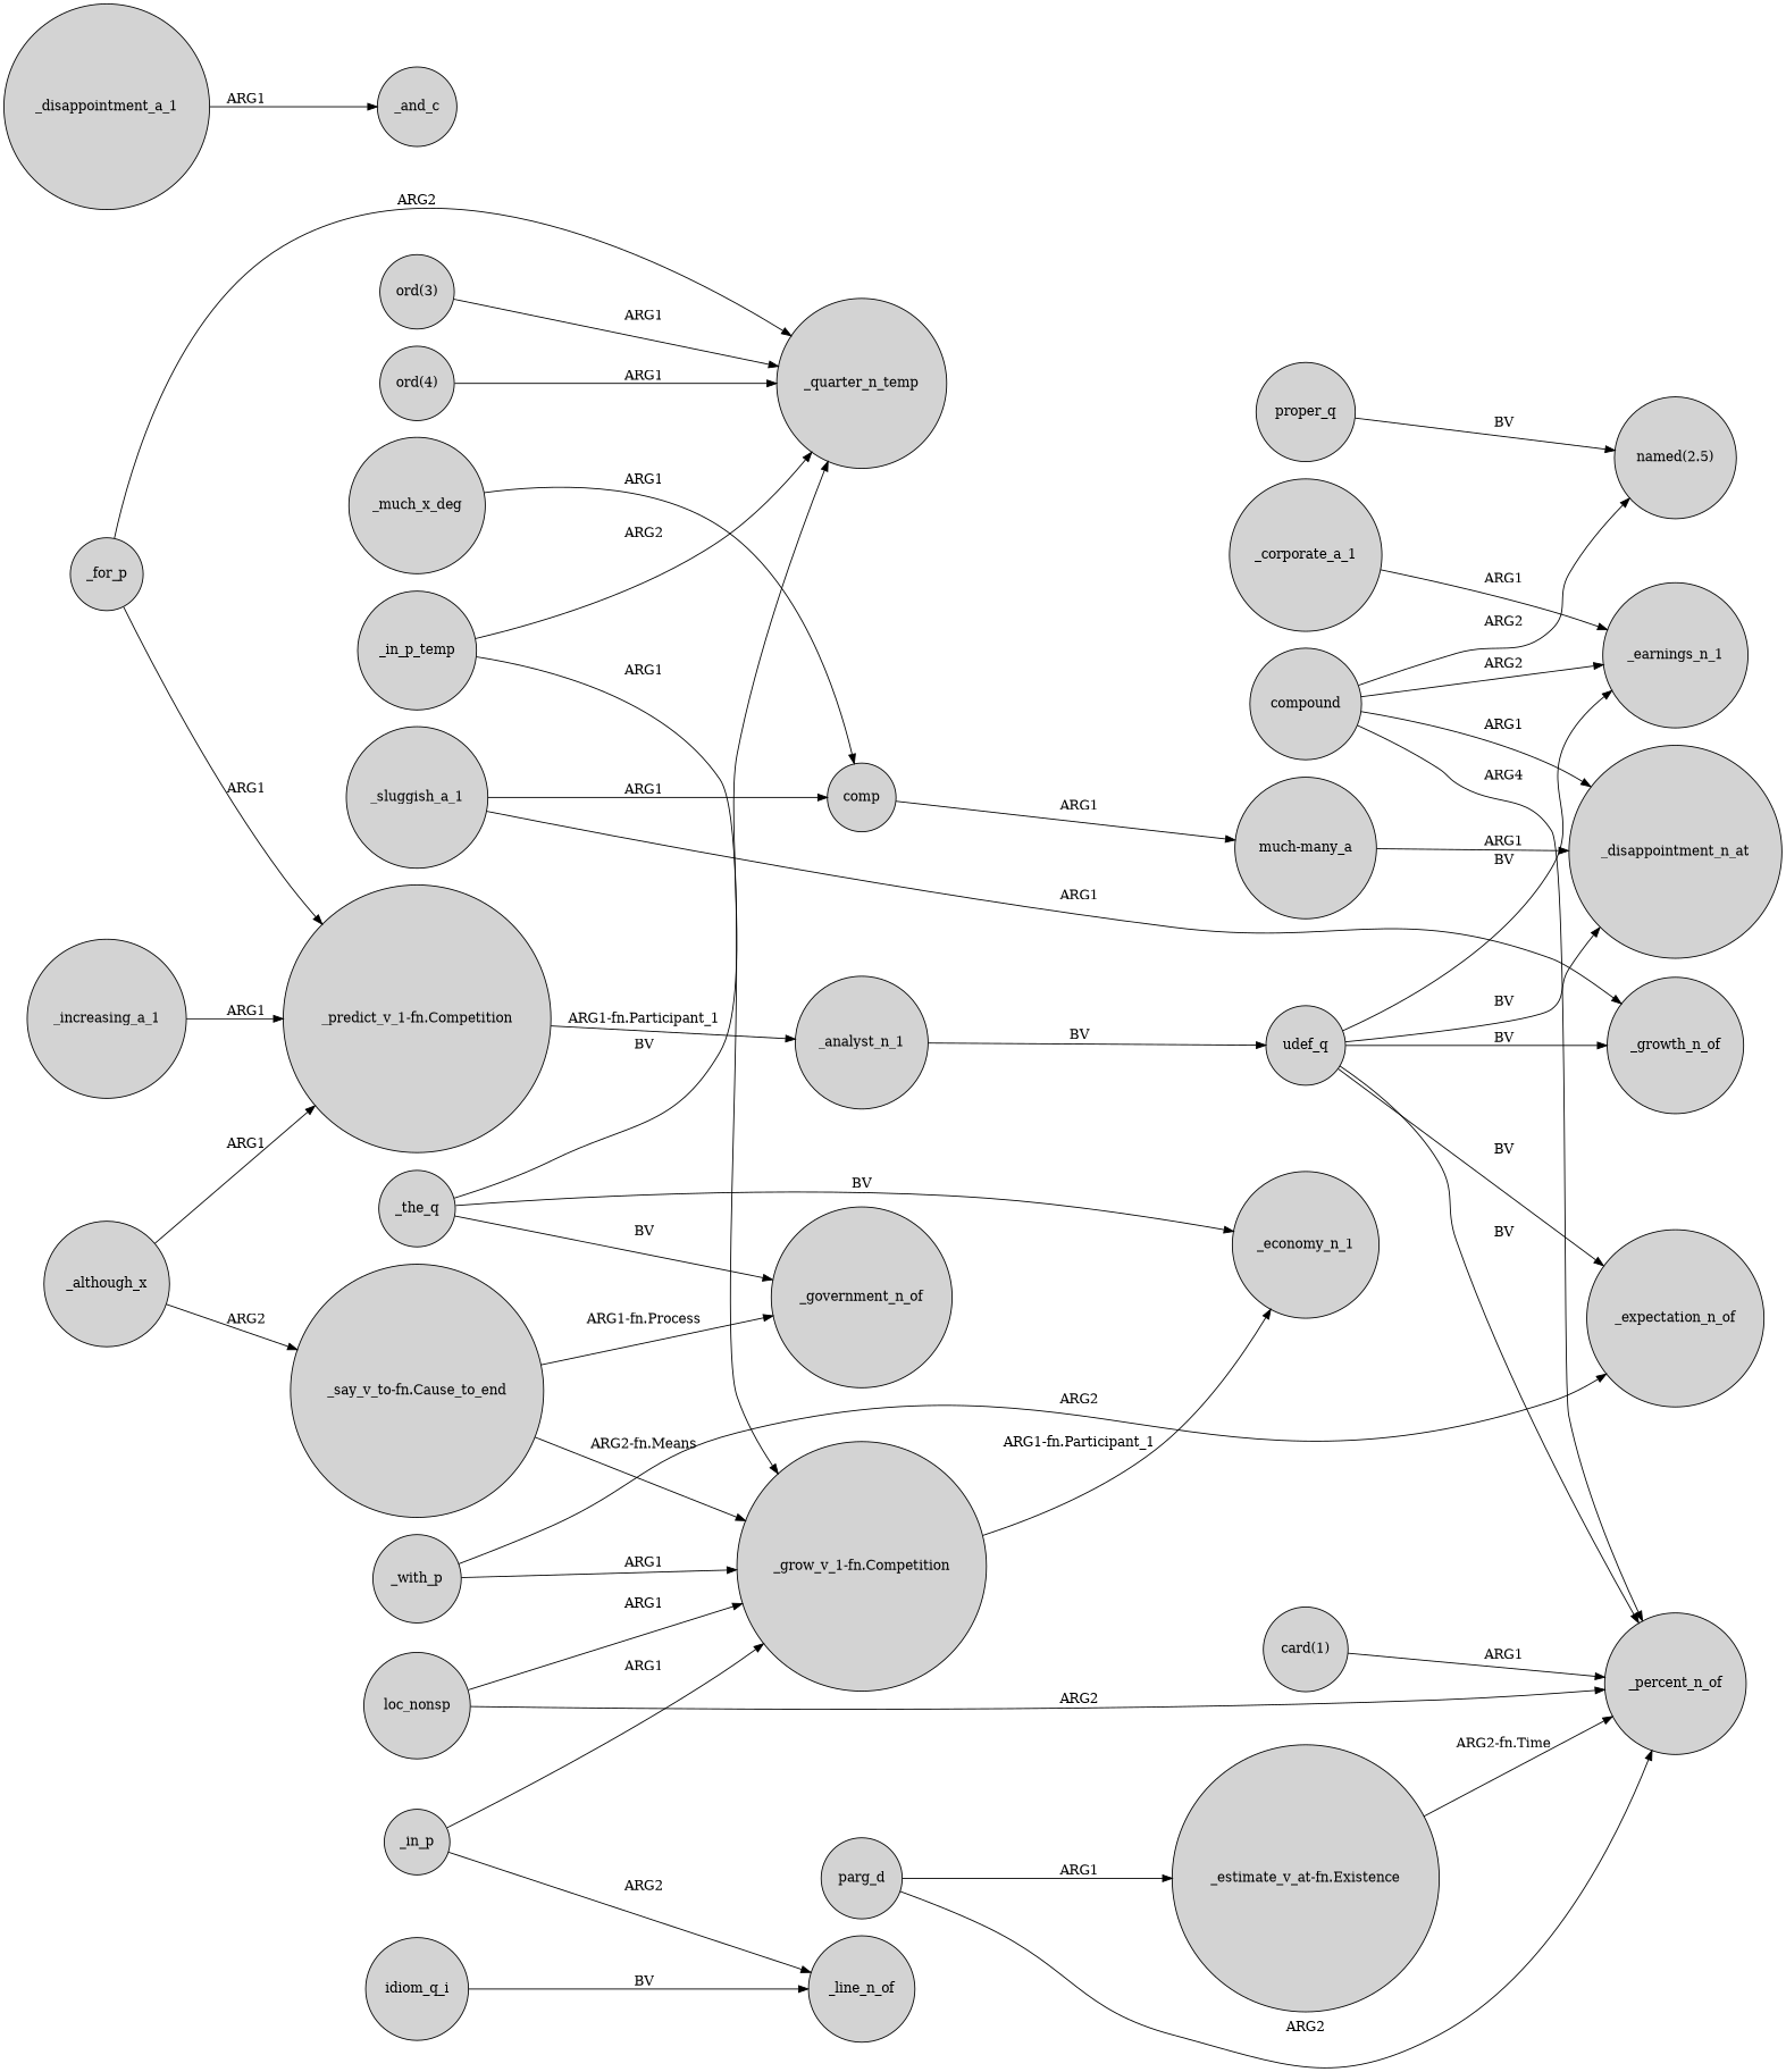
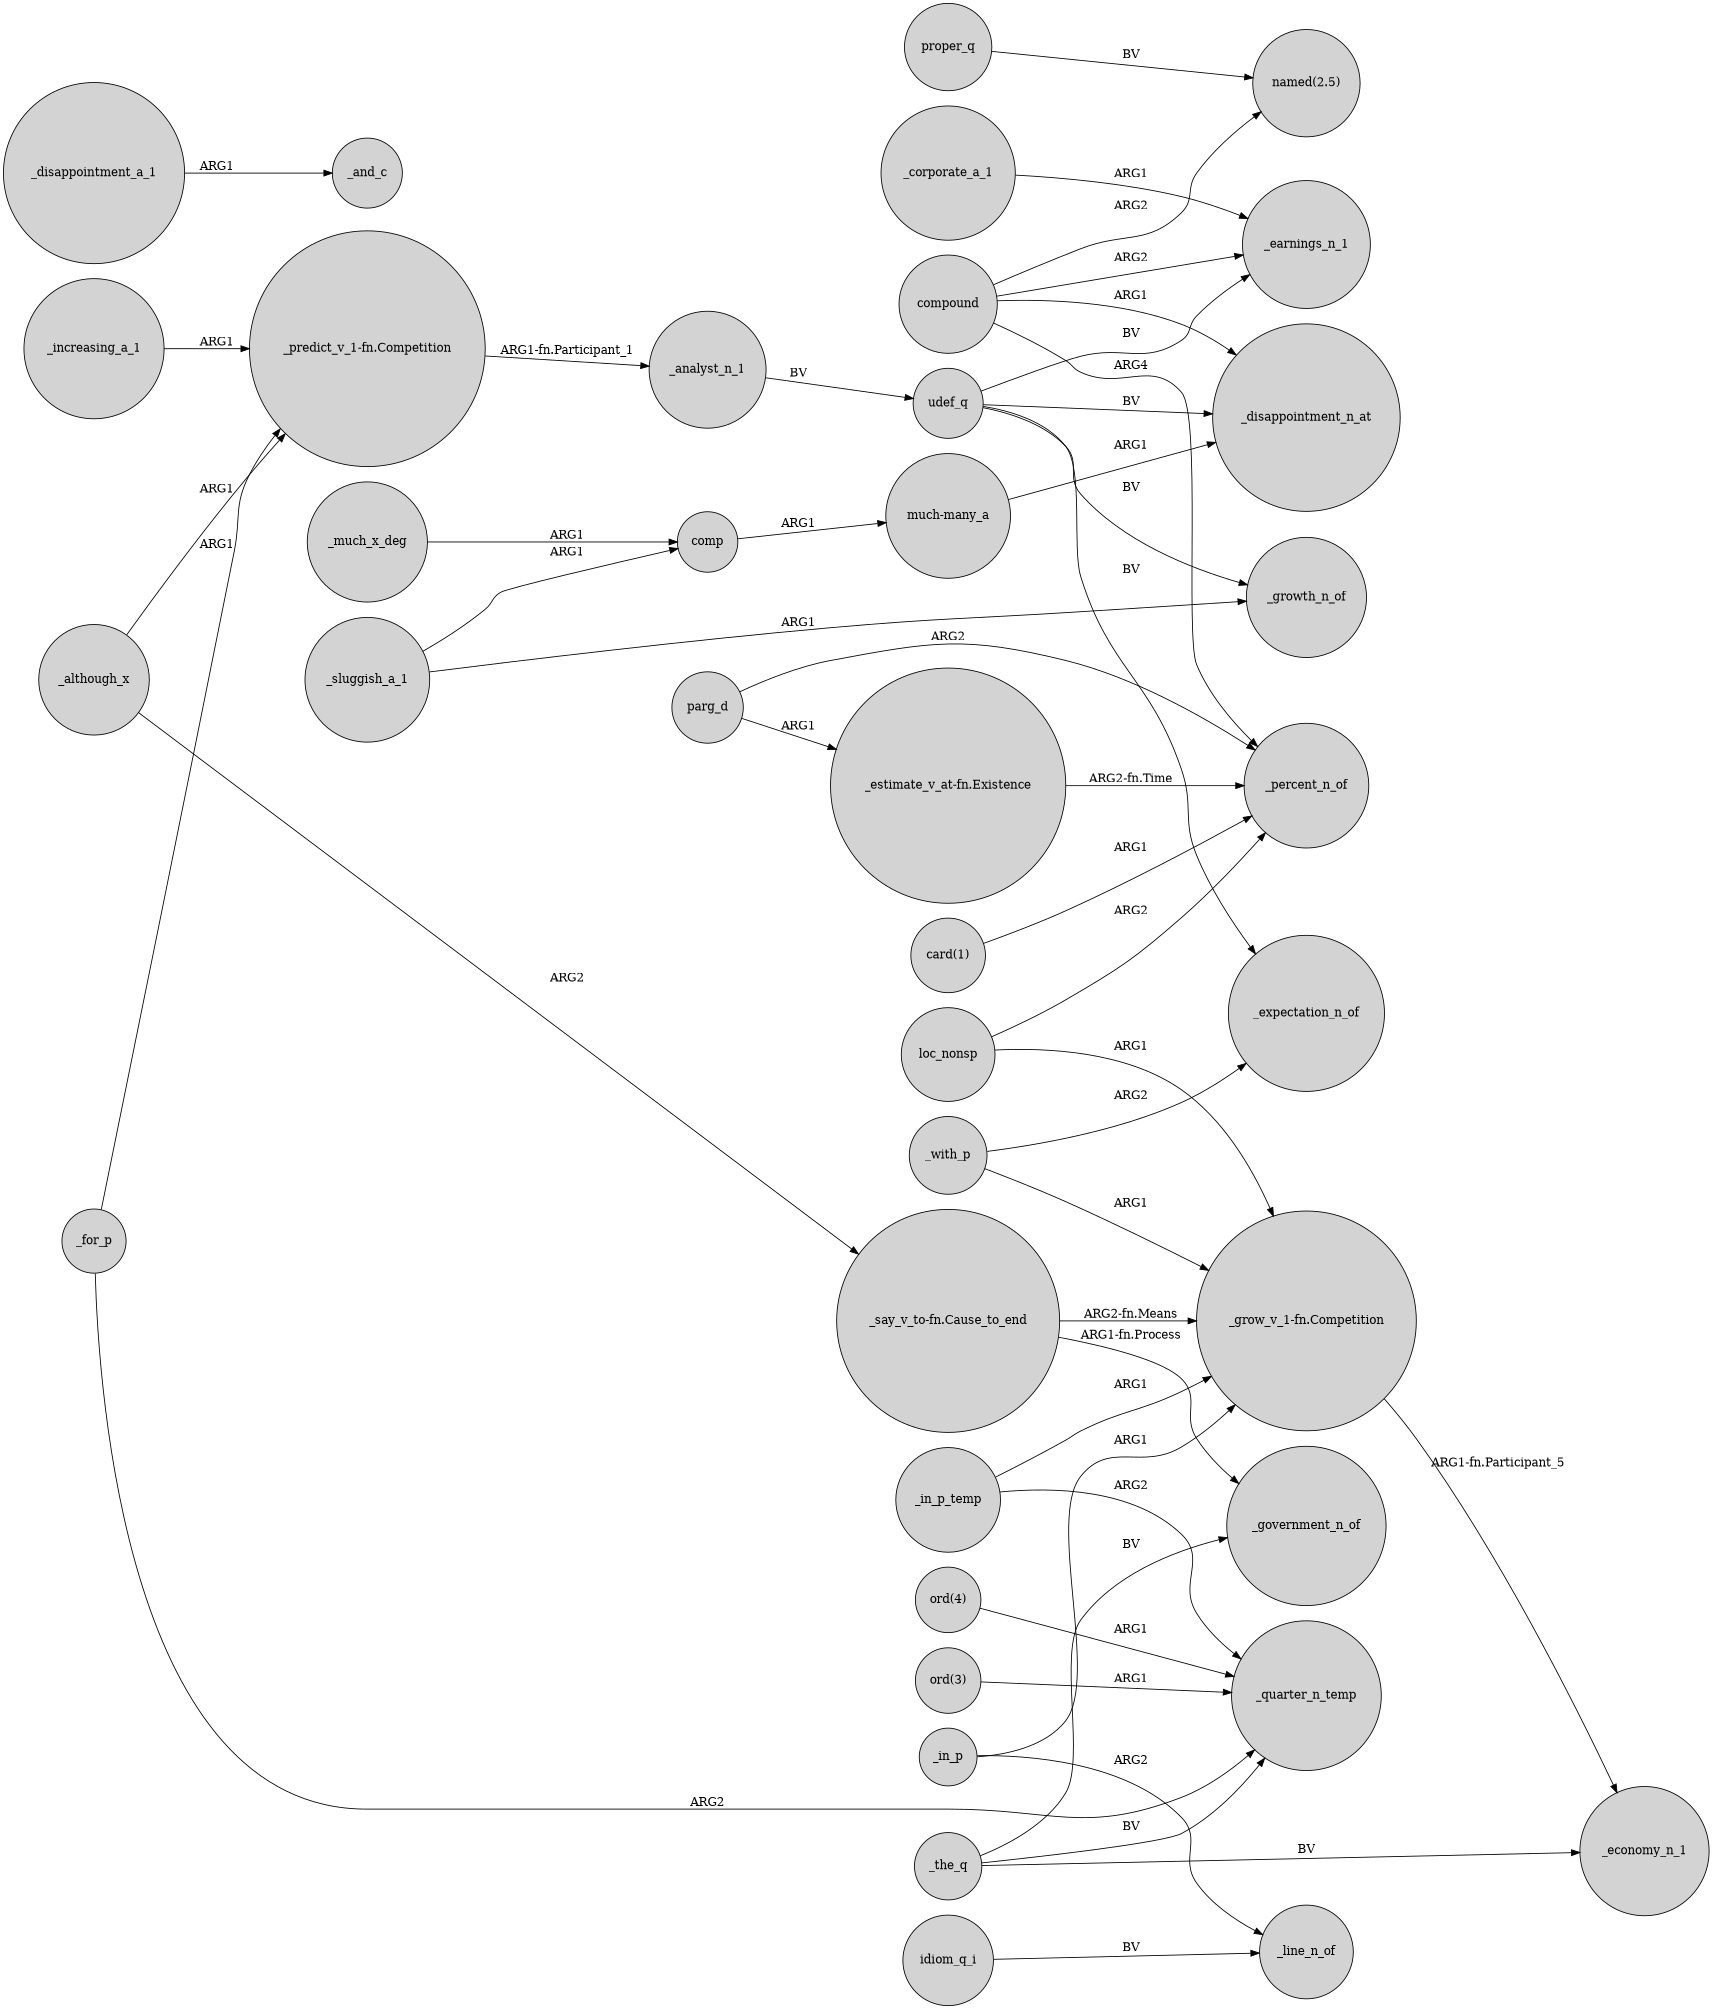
  digraph {
    rankdir=LR
    node [shape=circle style=filled]
    _in_p_temp
    _quarter_n_temp
    "_grow_v_1-fn.Competition"
    _economy_n_1
    _in_p
    _line_n_of
    _for_p
    "_predict_v_1-fn.Competition"
    _analyst_n_1
    udef_q
    "ord(3)"
    n12 [label=_disappointment_a_1]
    _and_c
    _earnings_n_1
    _disappointment_n_at
    _percent_n_of
    _growth_n_of
    _expectation_n_of
    "_say_v_to-fn.Cause_to_end"
    _government_n_of
    _corporate_a_1
    proper_q
    "named(2.5)"
    _the_q
    _although_x
    comp
    "much-many_a"
    _sluggish_a_1
    _increasing_a_1
    compound
    idiom_q_i
    parg_d
    "_estimate_v_at-fn.Existence"
    _with_p
    "ord(4)"
    "card(1)"
    _much_x_deg
    loc_nonsp
    _in_p_temp -> _quarter_n_temp [label=ARG2]
    _in_p_temp -> "_grow_v_1-fn.Competition" [label=ARG1]
-   "_grow_v_1-fn.Competition" -> _economy_n_1 [label="ARG1-fn.Participant_1"]
+   "_grow_v_1-fn.Competition" -> _economy_n_1 [label="ARG1-fn.Participant_5"]
    _in_p -> "_grow_v_1-fn.Competition" [label=ARG1]
    _in_p -> _line_n_of [label=ARG2]
    _for_p -> _quarter_n_temp [label=ARG2]
    _for_p -> "_predict_v_1-fn.Competition" [label=ARG1]
    "_predict_v_1-fn.Competition" -> _analyst_n_1 [label="ARG1-fn.Participant_1"]
    _analyst_n_1 -> udef_q [label=BV]
    udef_q -> _earnings_n_1 [label=BV]
    udef_q -> _disappointment_n_at [label=BV]
-   udef_q -> _percent_n_of [label=BV]
    udef_q -> _growth_n_of [label=BV]
    udef_q -> _expectation_n_of [label=BV]
    "ord(3)" -> _quarter_n_temp [label=ARG1]
    n12 -> _and_c [label=ARG1]
    "_say_v_to-fn.Cause_to_end" -> "_grow_v_1-fn.Competition" [label="ARG2-fn.Means"]
    "_say_v_to-fn.Cause_to_end" -> _government_n_of [label="ARG1-fn.Process"]
    _corporate_a_1 -> _earnings_n_1 [label=ARG1]
    proper_q -> "named(2.5)" [label=BV]
    _the_q -> _quarter_n_temp [label=BV]
    _the_q -> _economy_n_1 [label=BV]
    _the_q -> _government_n_of [label=BV]
    _although_x -> "_predict_v_1-fn.Competition" [label=ARG1]
    _although_x -> "_say_v_to-fn.Cause_to_end" [label=ARG2]
    comp -> "much-many_a" [label=ARG1]
    "much-many_a" -> _disappointment_n_at [label=ARG1]
    _sluggish_a_1 -> _growth_n_of [label=ARG1]
    _sluggish_a_1 -> comp [label=ARG1]
    _increasing_a_1 -> "_predict_v_1-fn.Competition" [label=ARG1]
    compound -> _earnings_n_1 [label=ARG2]
    compound -> _disappointment_n_at [label=ARG1]
    compound -> _percent_n_of [label=ARG4]
    compound -> "named(2.5)" [label=ARG2]
    idiom_q_i -> _line_n_of [label=BV]
    parg_d -> _percent_n_of [label=ARG2]
    parg_d -> "_estimate_v_at-fn.Existence" [label=ARG1]
    "_estimate_v_at-fn.Existence" -> _percent_n_of [label="ARG2-fn.Time"]
    _with_p -> "_grow_v_1-fn.Competition" [label=ARG1]
    _with_p -> _expectation_n_of [label=ARG2]
    "ord(4)" -> _quarter_n_temp [label=ARG1]
    "card(1)" -> _percent_n_of [label=ARG1]
    _much_x_deg -> comp [label=ARG1]
    loc_nonsp -> "_grow_v_1-fn.Competition" [label=ARG1]
    loc_nonsp -> _percent_n_of [label=ARG2]
  }
